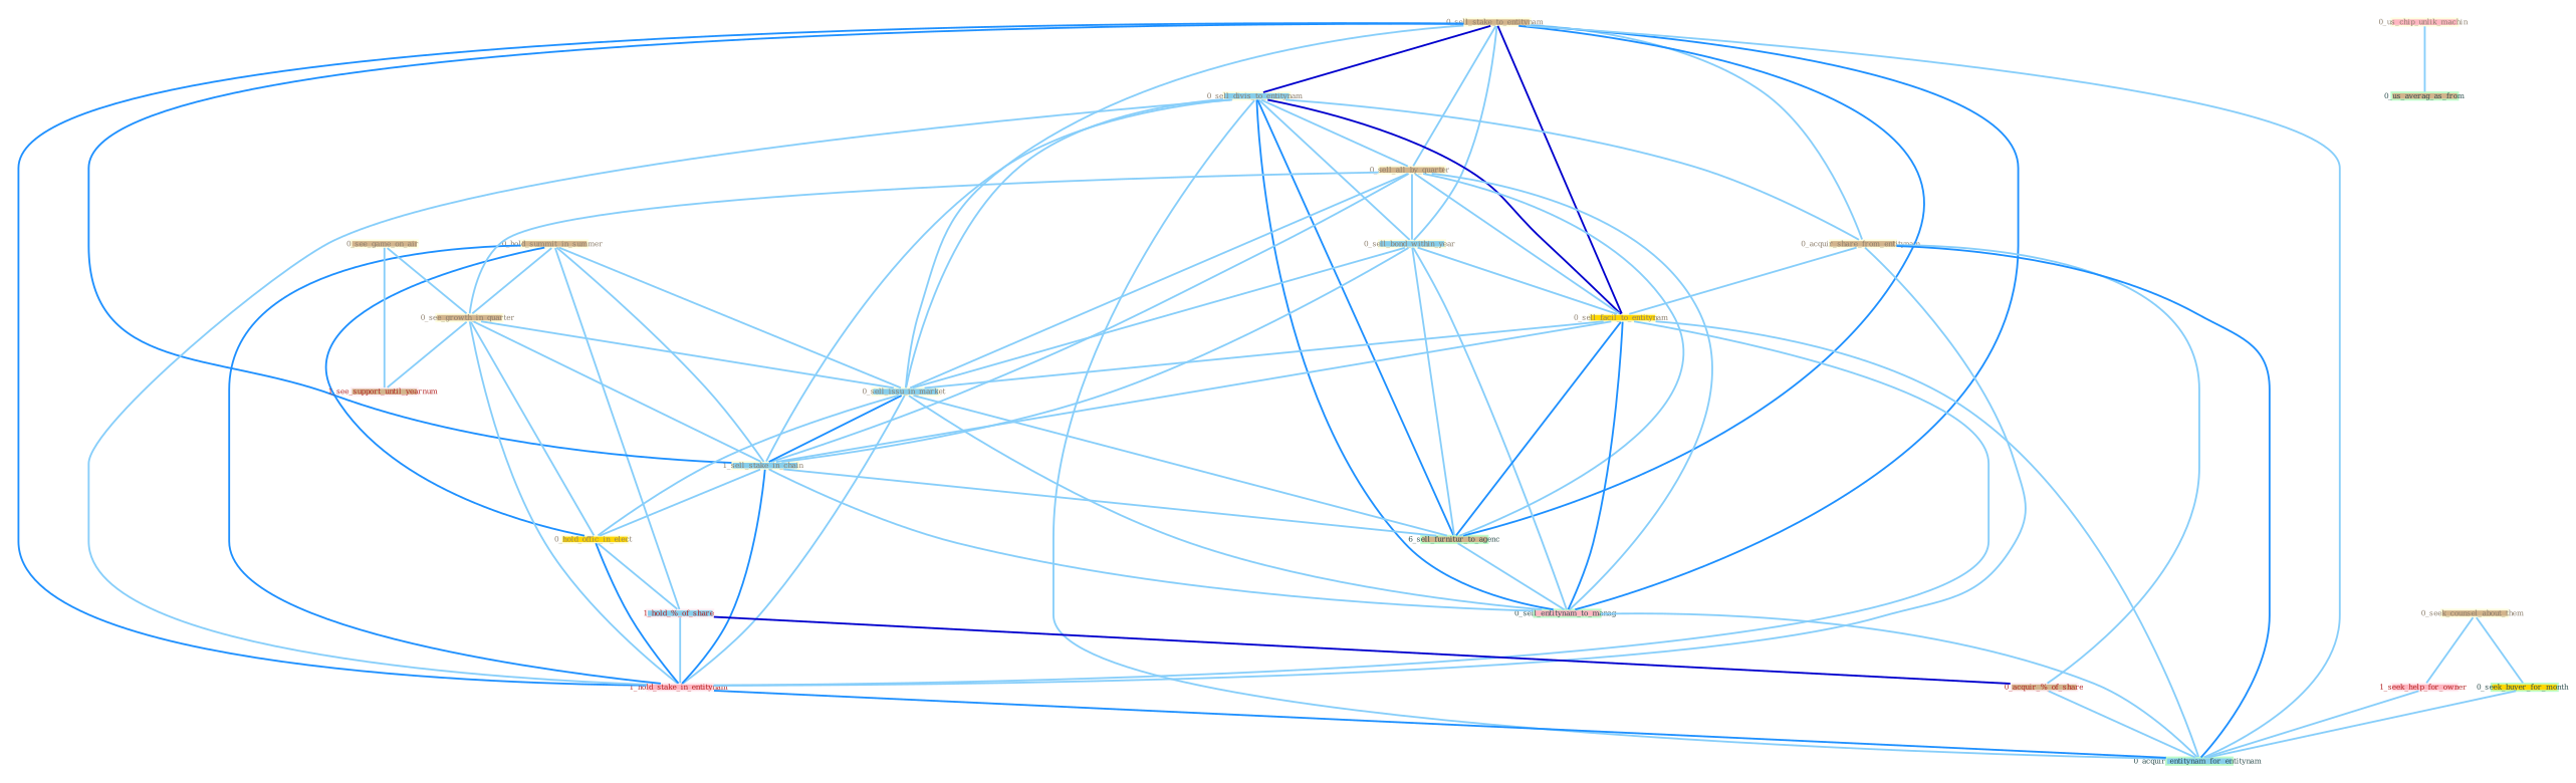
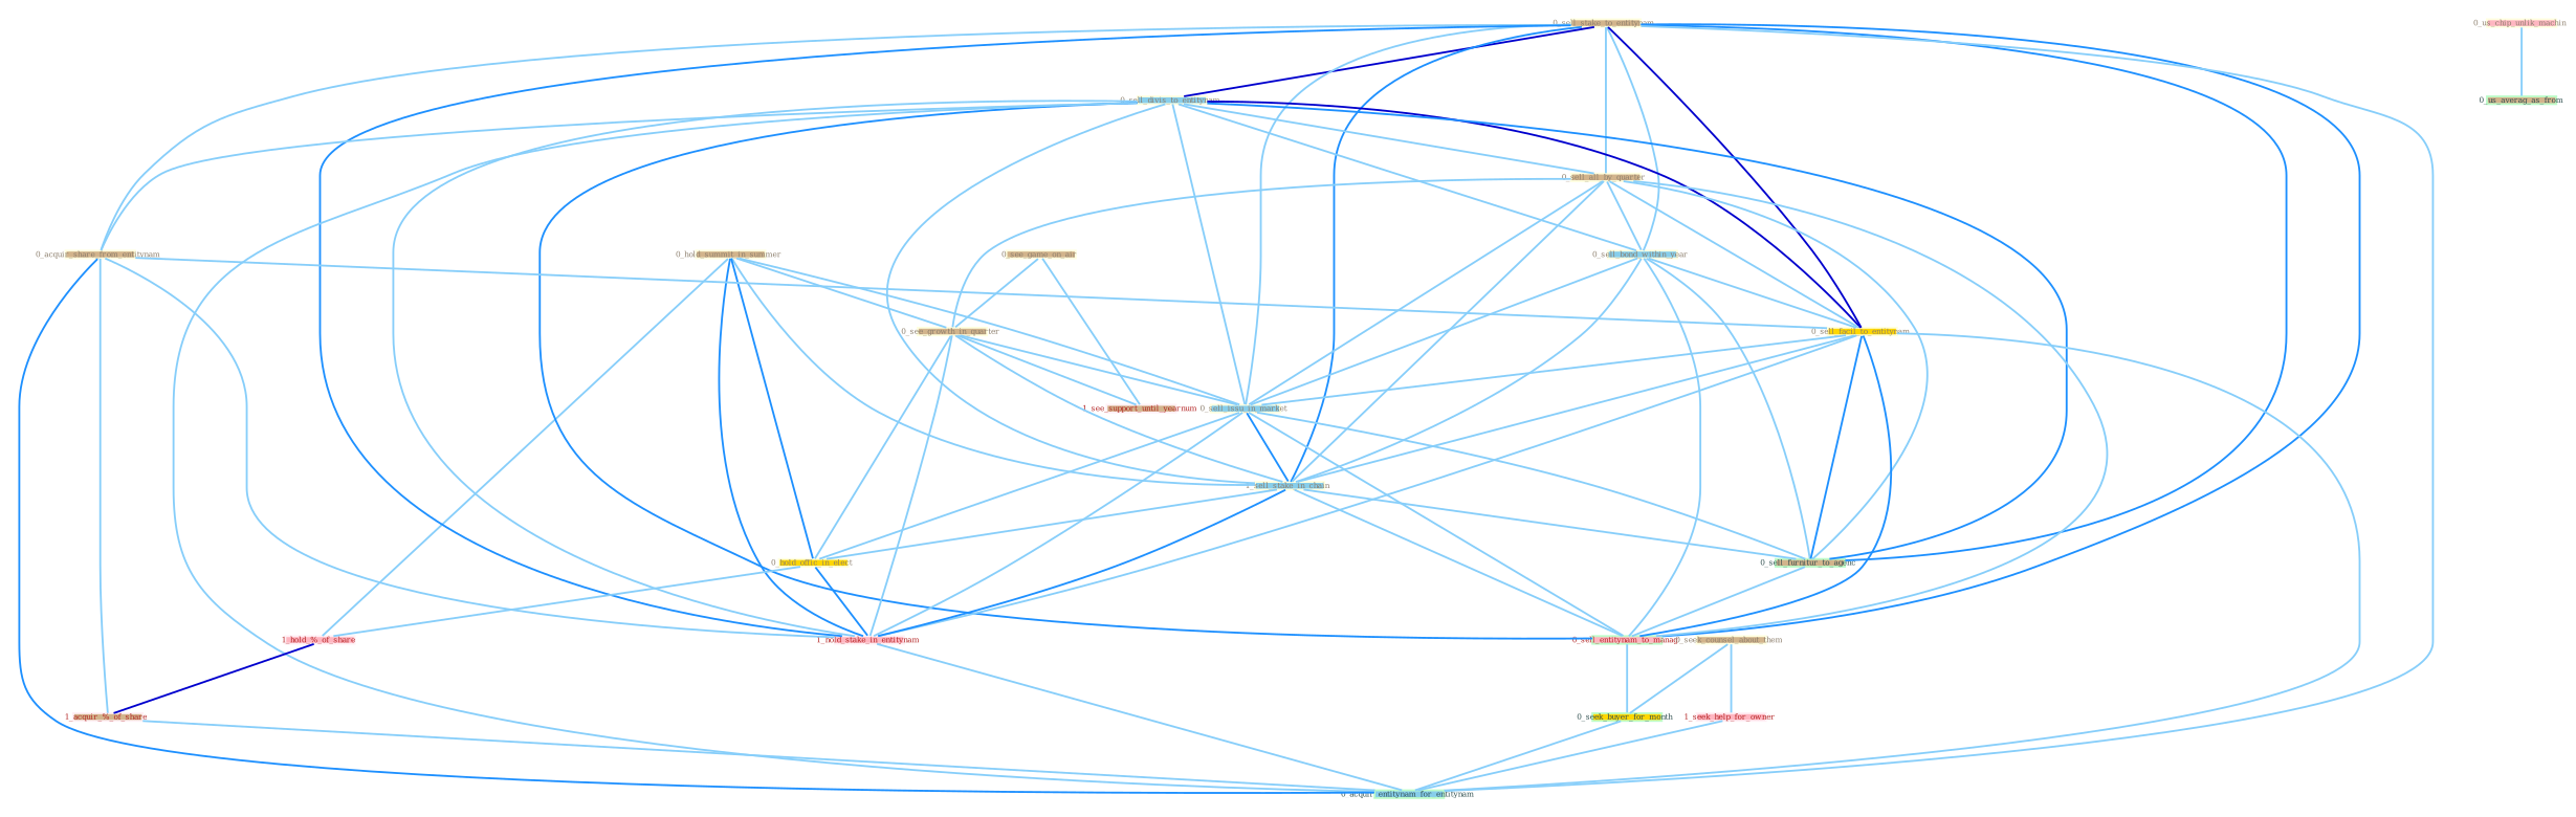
  graph {
    node [color="#ffffe0" fillcolor=tan fixedsize=true fontcolor="#8b7d6b" fontsize=4 shape=polygon style=filled]
    edge [color="#87cefa" w=1]
    "0_hold_summit_in_summer " [height=.06 width=.5]
    "0_sell_stake_to_entitynam " [height=.06 width=.5]
    "0_sell_divis_to_entitynam " [fillcolor=skyblue height=.06 width=.5]
    "0_see_game_on_air " [height=.06 width=.5]
    "0_acquir_share_from_entitynam " [height=.06 width=.5]
    "0_sell_all_by_quarter " [height=.06 width=.5]
    "0_see_growth_in_quarter " [height=.06 width=.5]
    "0_us_chip_unlik_machin " [fillcolor=lightpink height=.06 width=.5]
    "0_sell_bond_within_year " [fillcolor=skyblue height=.06 width=.5]
    "0_sell_facil_to_entitynam " [fillcolor=gold height=.06 width=.5]
    "0_sell_issu_in_market " [fillcolor=skyblue height=.06 width=.5]
    "1_sell_stake_in_chain " [fillcolor=skyblue height=.06 width=.5]
    "0_hold_offic_in_elect " [fillcolor=gold height=.06 width=.5]
    "0_seek_counsel_about_them " [height=.06 width=.5]
-   "1_hold_%_of_share " [color="#fff0f5" fillcolor=skyblue fontcolor="#b22222" height=.06 width=.5]
+   "1_hold_%_of_share " [color="#fff0f5" fillcolor=lightpink fontcolor="#b22222" height=.06 width=.5]
    "1_hold_stake_in_entitynam " [color="#fff0f5" fillcolor=lightpink fontcolor="#b22222" height=.06 width=.5]
    "1_seek_help_for_owner " [color="#fff0f5" fillcolor=lightpink fontcolor="#b22222" height=.06 width=.5]
-   "1_acquir_%_of_share " [color="#fff0f5" fontcolor="#b22222" height=.06 width=.5 label="0_acquir_%_of_share"]
+   "1_acquir_%_of_share " [color="#fff0f5" fontcolor="#b22222" height=.06 width=.5]
    "1_see_support_until_yearnum " [color="#fff0f5" fontcolor="#b22222" height=.06 width=.5]
-   "0_sell_furnitur_to_agenc " [color="#BDFCC9" fontcolor="#2f4f4f" height=.06 width=.5 label="6_sell_furnitur_to_agenc"]
-   "0_sell_entitynam_to_manag " [color="#BDFCC9" fillcolor=lightpink fontcolor="#2f4f4f" height=.06 width=.5]
+   "0_sell_furnitur_to_agenc " [color="#BDFCC9" fontcolor="#2f4f4f" height=.06 width=.5]
+   "0_sell_entitynam_to_manag " [color="#BDFCC9" fillcolor=lightpink fontcolor="#b22222" height=.06 width=.5]
    "0_acquir_entitynam_for_entitynam " [color="#BDFCC9" fillcolor=skyblue fontcolor="#2f4f4f" height=.06 width=.5]
    n23 [color="#BDFCC9" fontcolor="#2f4f4f" height=.06 label="0_us_averag_as_from" width=.5]
    "0_seek_buyer_for_month " [color="#BDFCC9" fillcolor=gold fontcolor="#2f4f4f" height=.06 width=.5]
    subgraph sub_1 {
      "0_hold_summit_in_summer "
      "0_sell_stake_to_entitynam "
      "0_sell_divis_to_entitynam "
      "0_see_game_on_air "
      "0_acquir_share_from_entitynam "
      "0_sell_all_by_quarter "
      "0_see_growth_in_quarter "
      "0_us_chip_unlik_machin "
      "0_sell_bond_within_year "
      "0_sell_facil_to_entitynam "
      "0_sell_issu_in_market "
      "1_sell_stake_in_chain "
      "0_hold_offic_in_elect "
      "0_seek_counsel_about_them "
    }
    subgraph sub_2 {
      "1_hold_%_of_share "
      "1_hold_stake_in_entitynam "
      "1_seek_help_for_owner "
      "1_acquir_%_of_share "
      "1_see_support_until_yearnum "
    }
    "0_hold_summit_in_summer " -- "0_see_growth_in_quarter "
    "0_hold_summit_in_summer " -- "0_sell_issu_in_market "
    "0_hold_summit_in_summer " -- "1_sell_stake_in_chain "
    "0_hold_summit_in_summer " -- "0_hold_offic_in_elect " [color="#1e90ff" w=2]
    "0_hold_summit_in_summer " -- "1_hold_%_of_share "
    "0_hold_summit_in_summer " -- "1_hold_stake_in_entitynam " [color="#1e90ff" w=2]
    "0_sell_stake_to_entitynam " -- "0_sell_divis_to_entitynam " [color="#0000cd" w=3]
    "0_sell_stake_to_entitynam " -- "0_acquir_share_from_entitynam "
    "0_sell_stake_to_entitynam " -- "0_sell_all_by_quarter "
    "0_sell_stake_to_entitynam " -- "0_sell_bond_within_year "
    "0_sell_stake_to_entitynam " -- "0_sell_facil_to_entitynam " [color="#0000cd" w=3]
    "0_sell_stake_to_entitynam " -- "0_sell_issu_in_market "
    "0_sell_stake_to_entitynam " -- "1_sell_stake_in_chain " [color="#1e90ff" w=2]
    "0_sell_stake_to_entitynam " -- "1_hold_stake_in_entitynam " [color="#1e90ff" w=2]
    "0_sell_stake_to_entitynam " -- "0_sell_furnitur_to_agenc " [color="#1e90ff" w=2]
    "0_sell_stake_to_entitynam " -- "0_sell_entitynam_to_manag " [color="#1e90ff" w=2]
    "0_sell_stake_to_entitynam " -- "0_acquir_entitynam_for_entitynam "
    "0_sell_divis_to_entitynam " -- "0_acquir_share_from_entitynam "
    "0_sell_divis_to_entitynam " -- "0_sell_all_by_quarter "
    "0_sell_divis_to_entitynam " -- "0_sell_bond_within_year "
    "0_sell_divis_to_entitynam " -- "0_sell_facil_to_entitynam " [color="#0000cd" w=3]
    "0_sell_divis_to_entitynam " -- "0_sell_issu_in_market "
    "0_sell_divis_to_entitynam " -- "1_sell_stake_in_chain "
    "0_sell_divis_to_entitynam " -- "1_hold_stake_in_entitynam "
    "0_sell_divis_to_entitynam " -- "0_sell_furnitur_to_agenc " [color="#1e90ff" w=2]
    "0_sell_divis_to_entitynam " -- "0_sell_entitynam_to_manag " [color="#1e90ff" w=2]
    "0_sell_divis_to_entitynam " -- "0_acquir_entitynam_for_entitynam "
    "0_see_game_on_air " -- "0_see_growth_in_quarter "
    "0_see_game_on_air " -- "1_see_support_until_yearnum "
    "0_acquir_share_from_entitynam " -- "0_sell_facil_to_entitynam "
    "0_acquir_share_from_entitynam " -- "1_hold_stake_in_entitynam "
    "0_acquir_share_from_entitynam " -- "1_acquir_%_of_share "
    "0_acquir_share_from_entitynam " -- "0_acquir_entitynam_for_entitynam " [color="#1e90ff" w=2]
    "0_sell_all_by_quarter " -- "0_see_growth_in_quarter "
    "0_sell_all_by_quarter " -- "0_sell_bond_within_year "
    "0_sell_all_by_quarter " -- "0_sell_facil_to_entitynam "
    "0_sell_all_by_quarter " -- "0_sell_issu_in_market "
    "0_sell_all_by_quarter " -- "1_sell_stake_in_chain "
    "0_sell_all_by_quarter " -- "0_sell_furnitur_to_agenc "
    "0_sell_all_by_quarter " -- "0_sell_entitynam_to_manag "
    "0_see_growth_in_quarter " -- "0_sell_issu_in_market "
    "0_see_growth_in_quarter " -- "1_sell_stake_in_chain "
    "0_see_growth_in_quarter " -- "0_hold_offic_in_elect "
    "0_see_growth_in_quarter " -- "1_hold_stake_in_entitynam "
    "0_see_growth_in_quarter " -- "1_see_support_until_yearnum "
    "0_us_chip_unlik_machin " -- n23
    "0_sell_bond_within_year " -- "0_sell_facil_to_entitynam "
    "0_sell_bond_within_year " -- "0_sell_issu_in_market "
    "0_sell_bond_within_year " -- "1_sell_stake_in_chain "
    "0_sell_bond_within_year " -- "0_sell_furnitur_to_agenc "
    "0_sell_bond_within_year " -- "0_sell_entitynam_to_manag "
    "0_sell_facil_to_entitynam " -- "0_sell_issu_in_market "
    "0_sell_facil_to_entitynam " -- "1_sell_stake_in_chain "
    "0_sell_facil_to_entitynam " -- "1_hold_stake_in_entitynam "
    "0_sell_facil_to_entitynam " -- "0_sell_furnitur_to_agenc " [color="#1e90ff" w=2]
    "0_sell_facil_to_entitynam " -- "0_sell_entitynam_to_manag " [color="#1e90ff" w=2]
    "0_sell_facil_to_entitynam " -- "0_acquir_entitynam_for_entitynam "
    "0_sell_issu_in_market " -- "1_sell_stake_in_chain " [color="#1e90ff" w=2]
    "0_sell_issu_in_market " -- "0_hold_offic_in_elect "
    "0_sell_issu_in_market " -- "1_hold_stake_in_entitynam "
    "0_sell_issu_in_market " -- "0_sell_furnitur_to_agenc "
    "0_sell_issu_in_market " -- "0_sell_entitynam_to_manag "
    "1_sell_stake_in_chain " -- "0_hold_offic_in_elect "
    "1_sell_stake_in_chain " -- "1_hold_stake_in_entitynam " [color="#1e90ff" w=2]
    "1_sell_stake_in_chain " -- "0_sell_furnitur_to_agenc "
    "1_sell_stake_in_chain " -- "0_sell_entitynam_to_manag "
    "0_hold_offic_in_elect " -- "1_hold_%_of_share "
    "0_hold_offic_in_elect " -- "1_hold_stake_in_entitynam " [color="#1e90ff" w=2]
    "0_seek_counsel_about_them " -- "1_seek_help_for_owner "
    "0_seek_counsel_about_them " -- "0_seek_buyer_for_month "
-   "1_hold_%_of_share " -- "1_hold_stake_in_entitynam "
    "1_hold_%_of_share " -- "1_acquir_%_of_share " [color="#0000cd" w=3]
-   "1_hold_stake_in_entitynam " -- "0_acquir_entitynam_for_entitynam " [color="#1e90ff"]
+   "1_hold_stake_in_entitynam " -- "0_acquir_entitynam_for_entitynam "
    "1_seek_help_for_owner " -- "0_acquir_entitynam_for_entitynam "
    "1_acquir_%_of_share " -- "0_acquir_entitynam_for_entitynam "
    "0_sell_furnitur_to_agenc " -- "0_sell_entitynam_to_manag " [w=2]
-   "0_sell_entitynam_to_manag " -- "0_acquir_entitynam_for_entitynam "
+   "0_sell_entitynam_to_manag " -- "0_seek_buyer_for_month "
    "0_seek_buyer_for_month " -- "0_acquir_entitynam_for_entitynam "
  }
